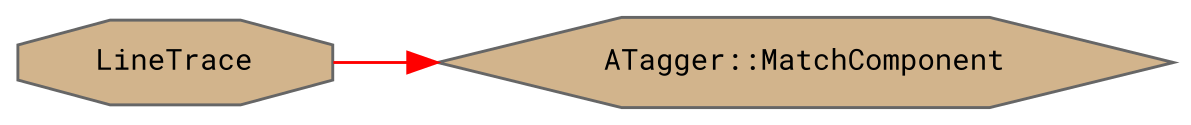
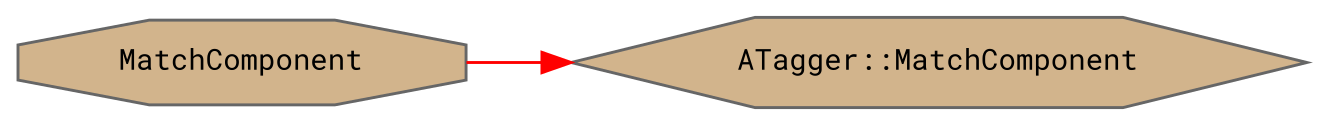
  digraph {
    rankdir=LR
    fontname="Roboto Mono"
    node [fillcolor=tan fontname="Roboto Mono" fontsize=10 style=filled]
-   n1 [color=gray40 fontcolor=black height=0.2 label=LineTrace shape=octagon width=0.4]
+   n1 [color=gray40 fontcolor=black height=0.2 label=MatchComponent shape=octagon width=0.4]
    n2 [color=grey40 height=0.2 label="ATagger::MatchComponent" shape=hexagon width=0.4]
    n1 -> n2 [color=red fontname="Roboto Mono" fontsize=10 labelfontname=Helvetica labelfontsize=10 style=solid]
  }
